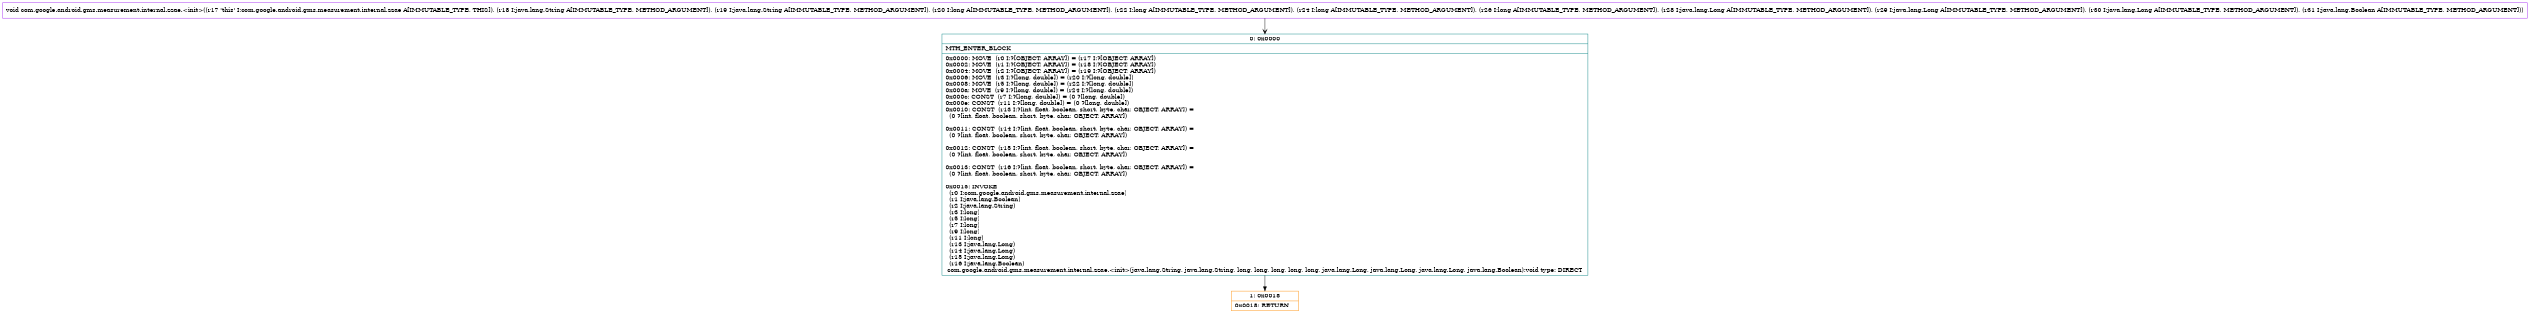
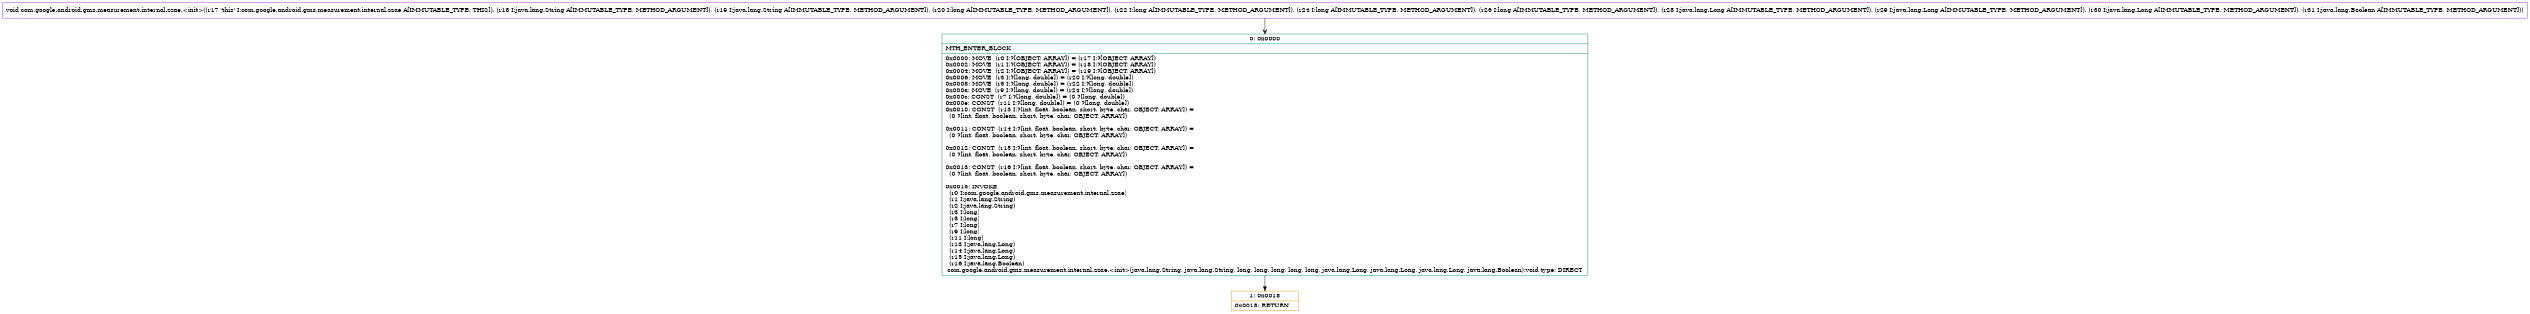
  digraph {
    node [shape=record]
-   n1 [label="{0\:\ 0x0000|MTH_ENTER_BLOCK\l|0x0000: MOVE  (r0 I:?[OBJECT, ARRAY]) = (r17 I:?[OBJECT, ARRAY]) \l0x0002: MOVE  (r1 I:?[OBJECT, ARRAY]) = (r18 I:?[OBJECT, ARRAY]) \l0x0004: MOVE  (r2 I:?[OBJECT, ARRAY]) = (r19 I:?[OBJECT, ARRAY]) \l0x0006: MOVE  (r3 I:?[long, double]) = (r20 I:?[long, double]) \l0x0008: MOVE  (r5 I:?[long, double]) = (r22 I:?[long, double]) \l0x000a: MOVE  (r9 I:?[long, double]) = (r24 I:?[long, double]) \l0x000c: CONST  (r7 I:?[long, double]) = (0 ?[long, double]) \l0x000e: CONST  (r11 I:?[long, double]) = (0 ?[long, double]) \l0x0010: CONST  (r13 I:?[int, float, boolean, short, byte, char, OBJECT, ARRAY]) = \l  (0 ?[int, float, boolean, short, byte, char, OBJECT, ARRAY])\l \l0x0011: CONST  (r14 I:?[int, float, boolean, short, byte, char, OBJECT, ARRAY]) = \l  (0 ?[int, float, boolean, short, byte, char, OBJECT, ARRAY])\l \l0x0012: CONST  (r15 I:?[int, float, boolean, short, byte, char, OBJECT, ARRAY]) = \l  (0 ?[int, float, boolean, short, byte, char, OBJECT, ARRAY])\l \l0x0013: CONST  (r16 I:?[int, float, boolean, short, byte, char, OBJECT, ARRAY]) = \l  (0 ?[int, float, boolean, short, byte, char, OBJECT, ARRAY])\l \l0x0015: INVOKE  \l  (r0 I:com.google.android.gms.measurement.internal.zzae)\l  (r1 I:java.lang.Boolean)\l  (r2 I:java.lang.String)\l  (r3 I:long)\l  (r5 I:long)\l  (r7 I:long)\l  (r9 I:long)\l  (r11 I:long)\l  (r13 I:java.lang.Long)\l  (r14 I:java.lang.Long)\l  (r15 I:java.lang.Long)\l  (r16 I:java.lang.Boolean)\l com.google.android.gms.measurement.internal.zzae.\<init\>(java.lang.String, java.lang.String, long, long, long, long, long, java.lang.Long, java.lang.Long, java.lang.Long, java.lang.Boolean):void type: DIRECT \l}" color=teal]
+   n1 [label="{0\:\ 0x0000|MTH_ENTER_BLOCK\l|0x0000: MOVE  (r0 I:?[OBJECT, ARRAY]) = (r17 I:?[OBJECT, ARRAY]) \l0x0002: MOVE  (r1 I:?[OBJECT, ARRAY]) = (r18 I:?[OBJECT, ARRAY]) \l0x0004: MOVE  (r2 I:?[OBJECT, ARRAY]) = (r19 I:?[OBJECT, ARRAY]) \l0x0006: MOVE  (r3 I:?[long, double]) = (r20 I:?[long, double]) \l0x0008: MOVE  (r5 I:?[long, double]) = (r22 I:?[long, double]) \l0x000a: MOVE  (r9 I:?[long, double]) = (r24 I:?[long, double]) \l0x000c: CONST  (r7 I:?[long, double]) = (0 ?[long, double]) \l0x000e: CONST  (r11 I:?[long, double]) = (0 ?[long, double]) \l0x0010: CONST  (r13 I:?[int, float, boolean, short, byte, char, OBJECT, ARRAY]) = \l  (0 ?[int, float, boolean, short, byte, char, OBJECT, ARRAY])\l \l0x0011: CONST  (r14 I:?[int, float, boolean, short, byte, char, OBJECT, ARRAY]) = \l  (0 ?[int, float, boolean, short, byte, char, OBJECT, ARRAY])\l \l0x0012: CONST  (r15 I:?[int, float, boolean, short, byte, char, OBJECT, ARRAY]) = \l  (0 ?[int, float, boolean, short, byte, char, OBJECT, ARRAY])\l \l0x0013: CONST  (r16 I:?[int, float, boolean, short, byte, char, OBJECT, ARRAY]) = \l  (0 ?[int, float, boolean, short, byte, char, OBJECT, ARRAY])\l \l0x0015: INVOKE  \l  (r0 I:com.google.android.gms.measurement.internal.zzae)\l  (r1 I:java.lang.String)\l  (r2 I:java.lang.String)\l  (r3 I:long)\l  (r5 I:long)\l  (r7 I:long)\l  (r9 I:long)\l  (r11 I:long)\l  (r13 I:java.lang.Long)\l  (r14 I:java.lang.Long)\l  (r15 I:java.lang.Long)\l  (r16 I:java.lang.Boolean)\l com.google.android.gms.measurement.internal.zzae.\<init\>(java.lang.String, java.lang.String, long, long, long, long, long, java.lang.Long, java.lang.Long, java.lang.Long, java.lang.Boolean):void type: DIRECT \l}" color=teal]
    n2 [label="{1\:\ 0x0018|0x0018: RETURN   \l}" color=darkorange]
    n3 [label="{void com.google.android.gms.measurement.internal.zzae.\<init\>((r17 'this' I:com.google.android.gms.measurement.internal.zzae A[IMMUTABLE_TYPE, THIS]), (r18 I:java.lang.String A[IMMUTABLE_TYPE, METHOD_ARGUMENT]), (r19 I:java.lang.String A[IMMUTABLE_TYPE, METHOD_ARGUMENT]), (r20 I:long A[IMMUTABLE_TYPE, METHOD_ARGUMENT]), (r22 I:long A[IMMUTABLE_TYPE, METHOD_ARGUMENT]), (r24 I:long A[IMMUTABLE_TYPE, METHOD_ARGUMENT]), (r26 I:long A[IMMUTABLE_TYPE, METHOD_ARGUMENT]), (r28 I:java.lang.Long A[IMMUTABLE_TYPE, METHOD_ARGUMENT]), (r29 I:java.lang.Long A[IMMUTABLE_TYPE, METHOD_ARGUMENT]), (r30 I:java.lang.Long A[IMMUTABLE_TYPE, METHOD_ARGUMENT]), (r31 I:java.lang.Boolean A[IMMUTABLE_TYPE, METHOD_ARGUMENT])) }" color=purple]
    n1 -> n2 [arrowhead=normal]
    n3 -> n1 [arrowhead=vee]
  }
